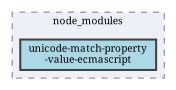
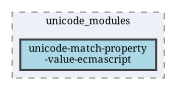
  digraph {
    compound=true
    fontname="Noto Serif"
    n1 [color=grey25 fillcolor=lightblue fontname="Noto Serif" fontsize=10 height=0.2 label="unicode-match-property\l-value-ecmascript" shape=box style="filled,bold" width=0.4]
    subgraph cluster_1 {
      bgcolor="#edf0f7"
      fontsize=10
-     label=node_modules
+     label=unicode_modules
      pencolor=grey50
      style="filled,dashed"
      n1
    }
  }
